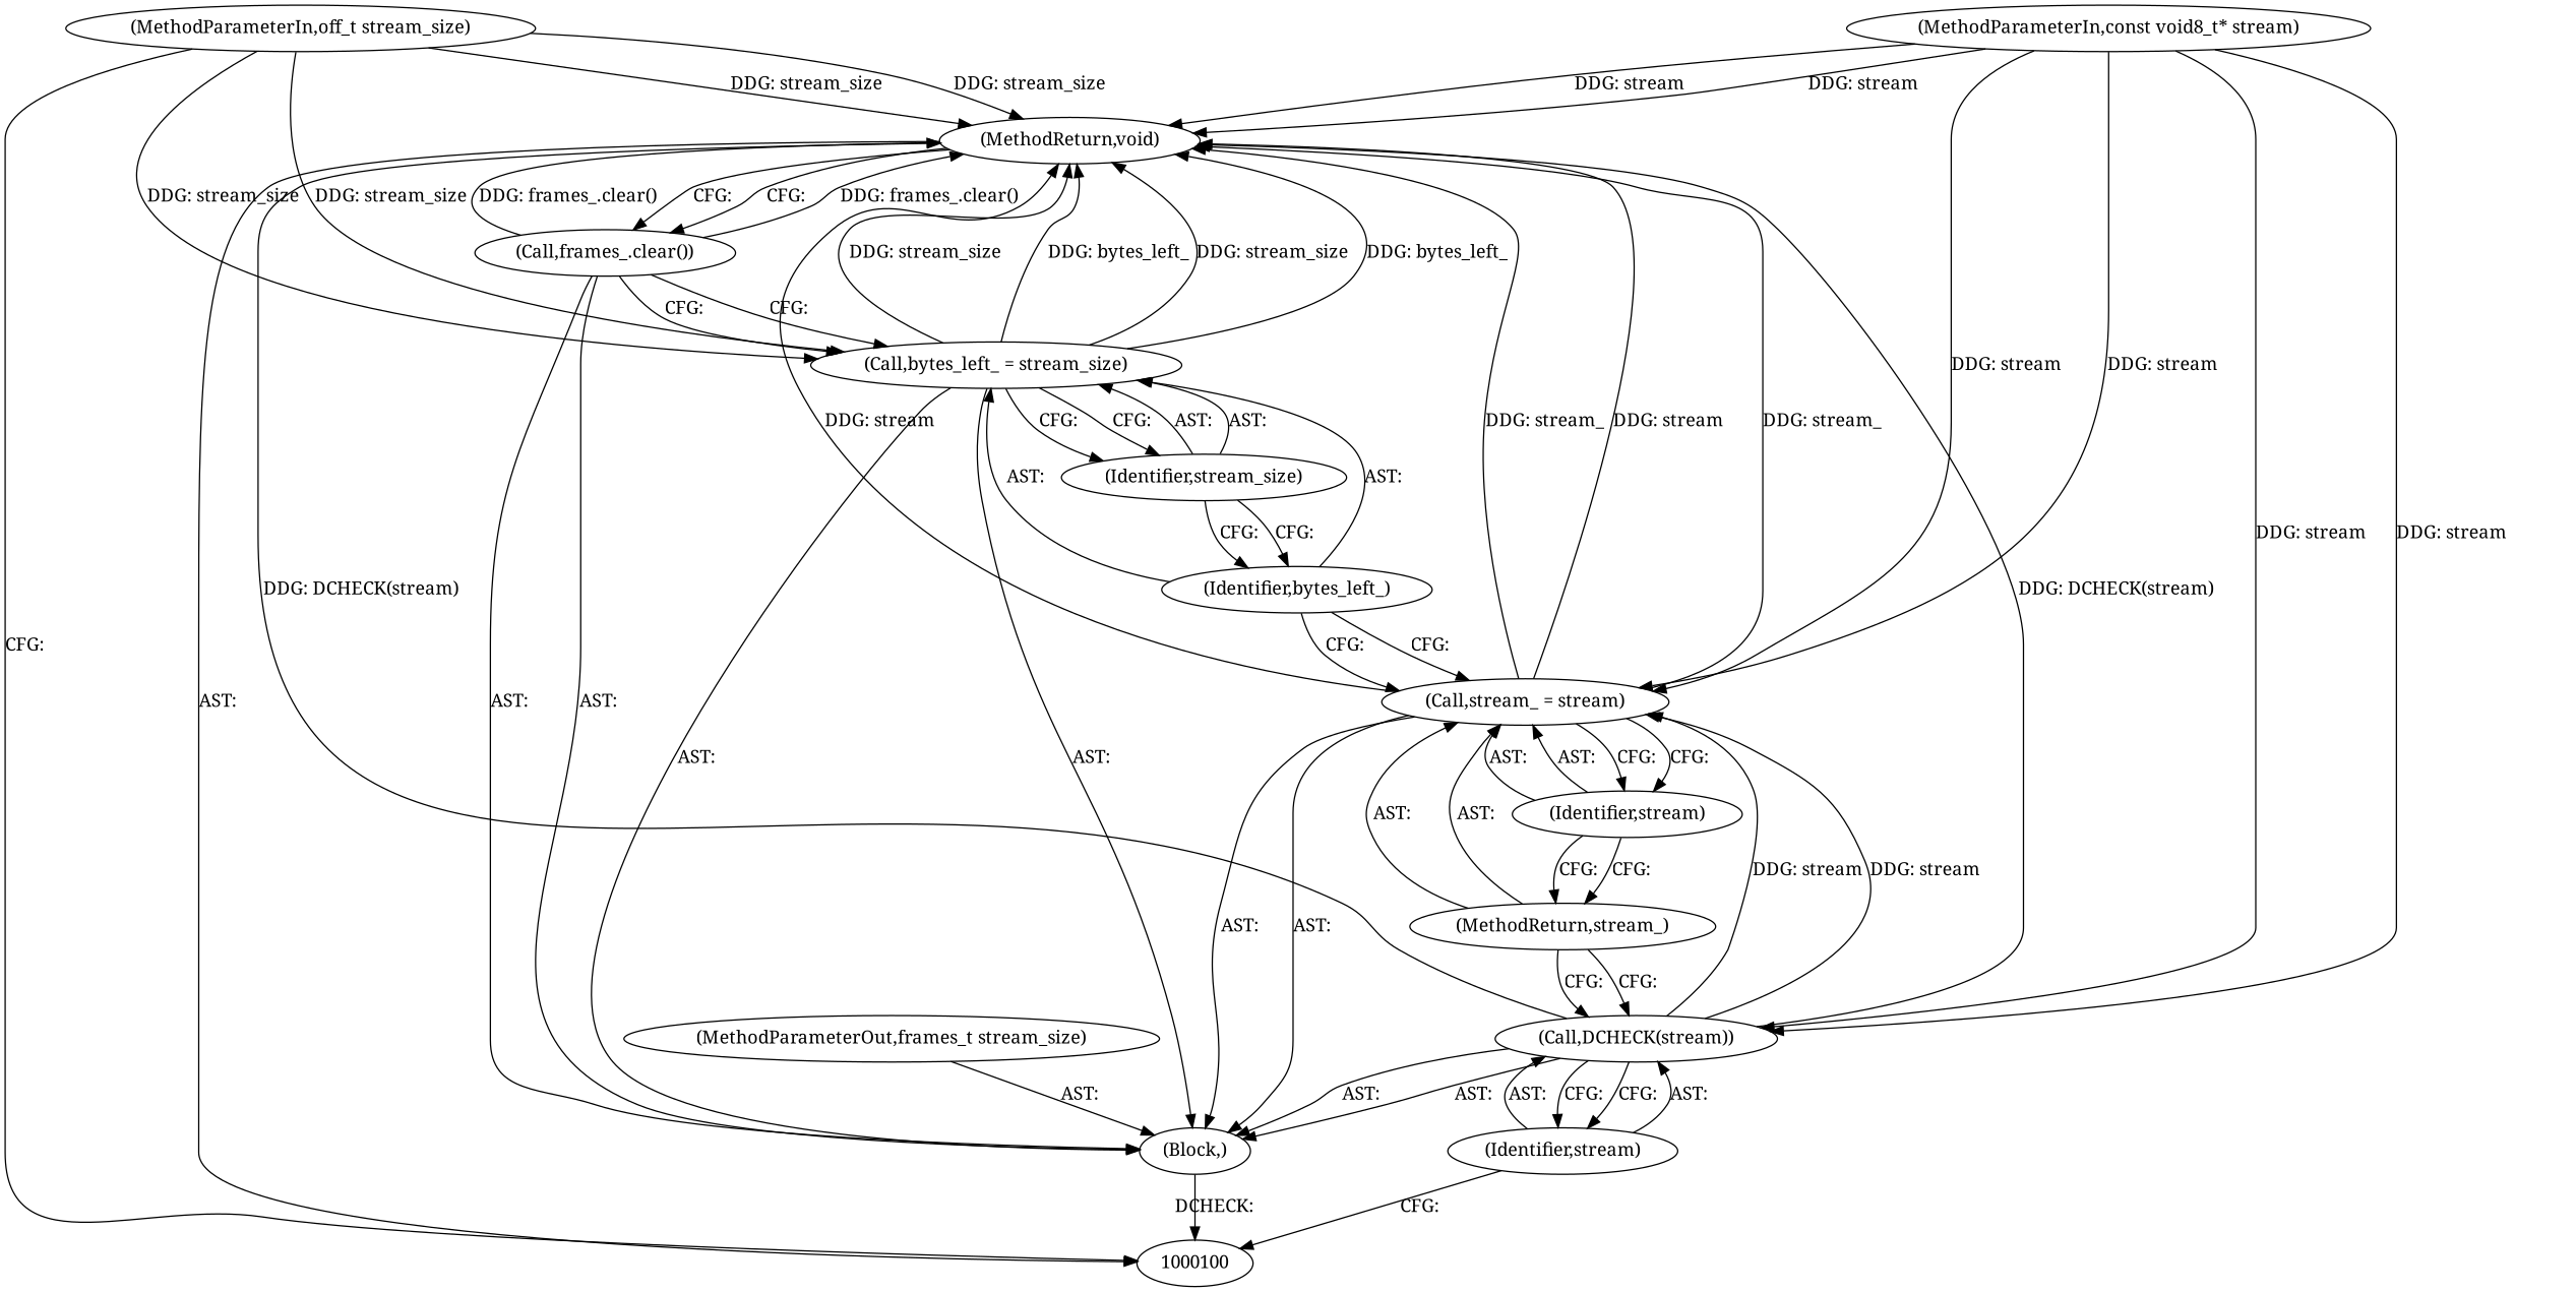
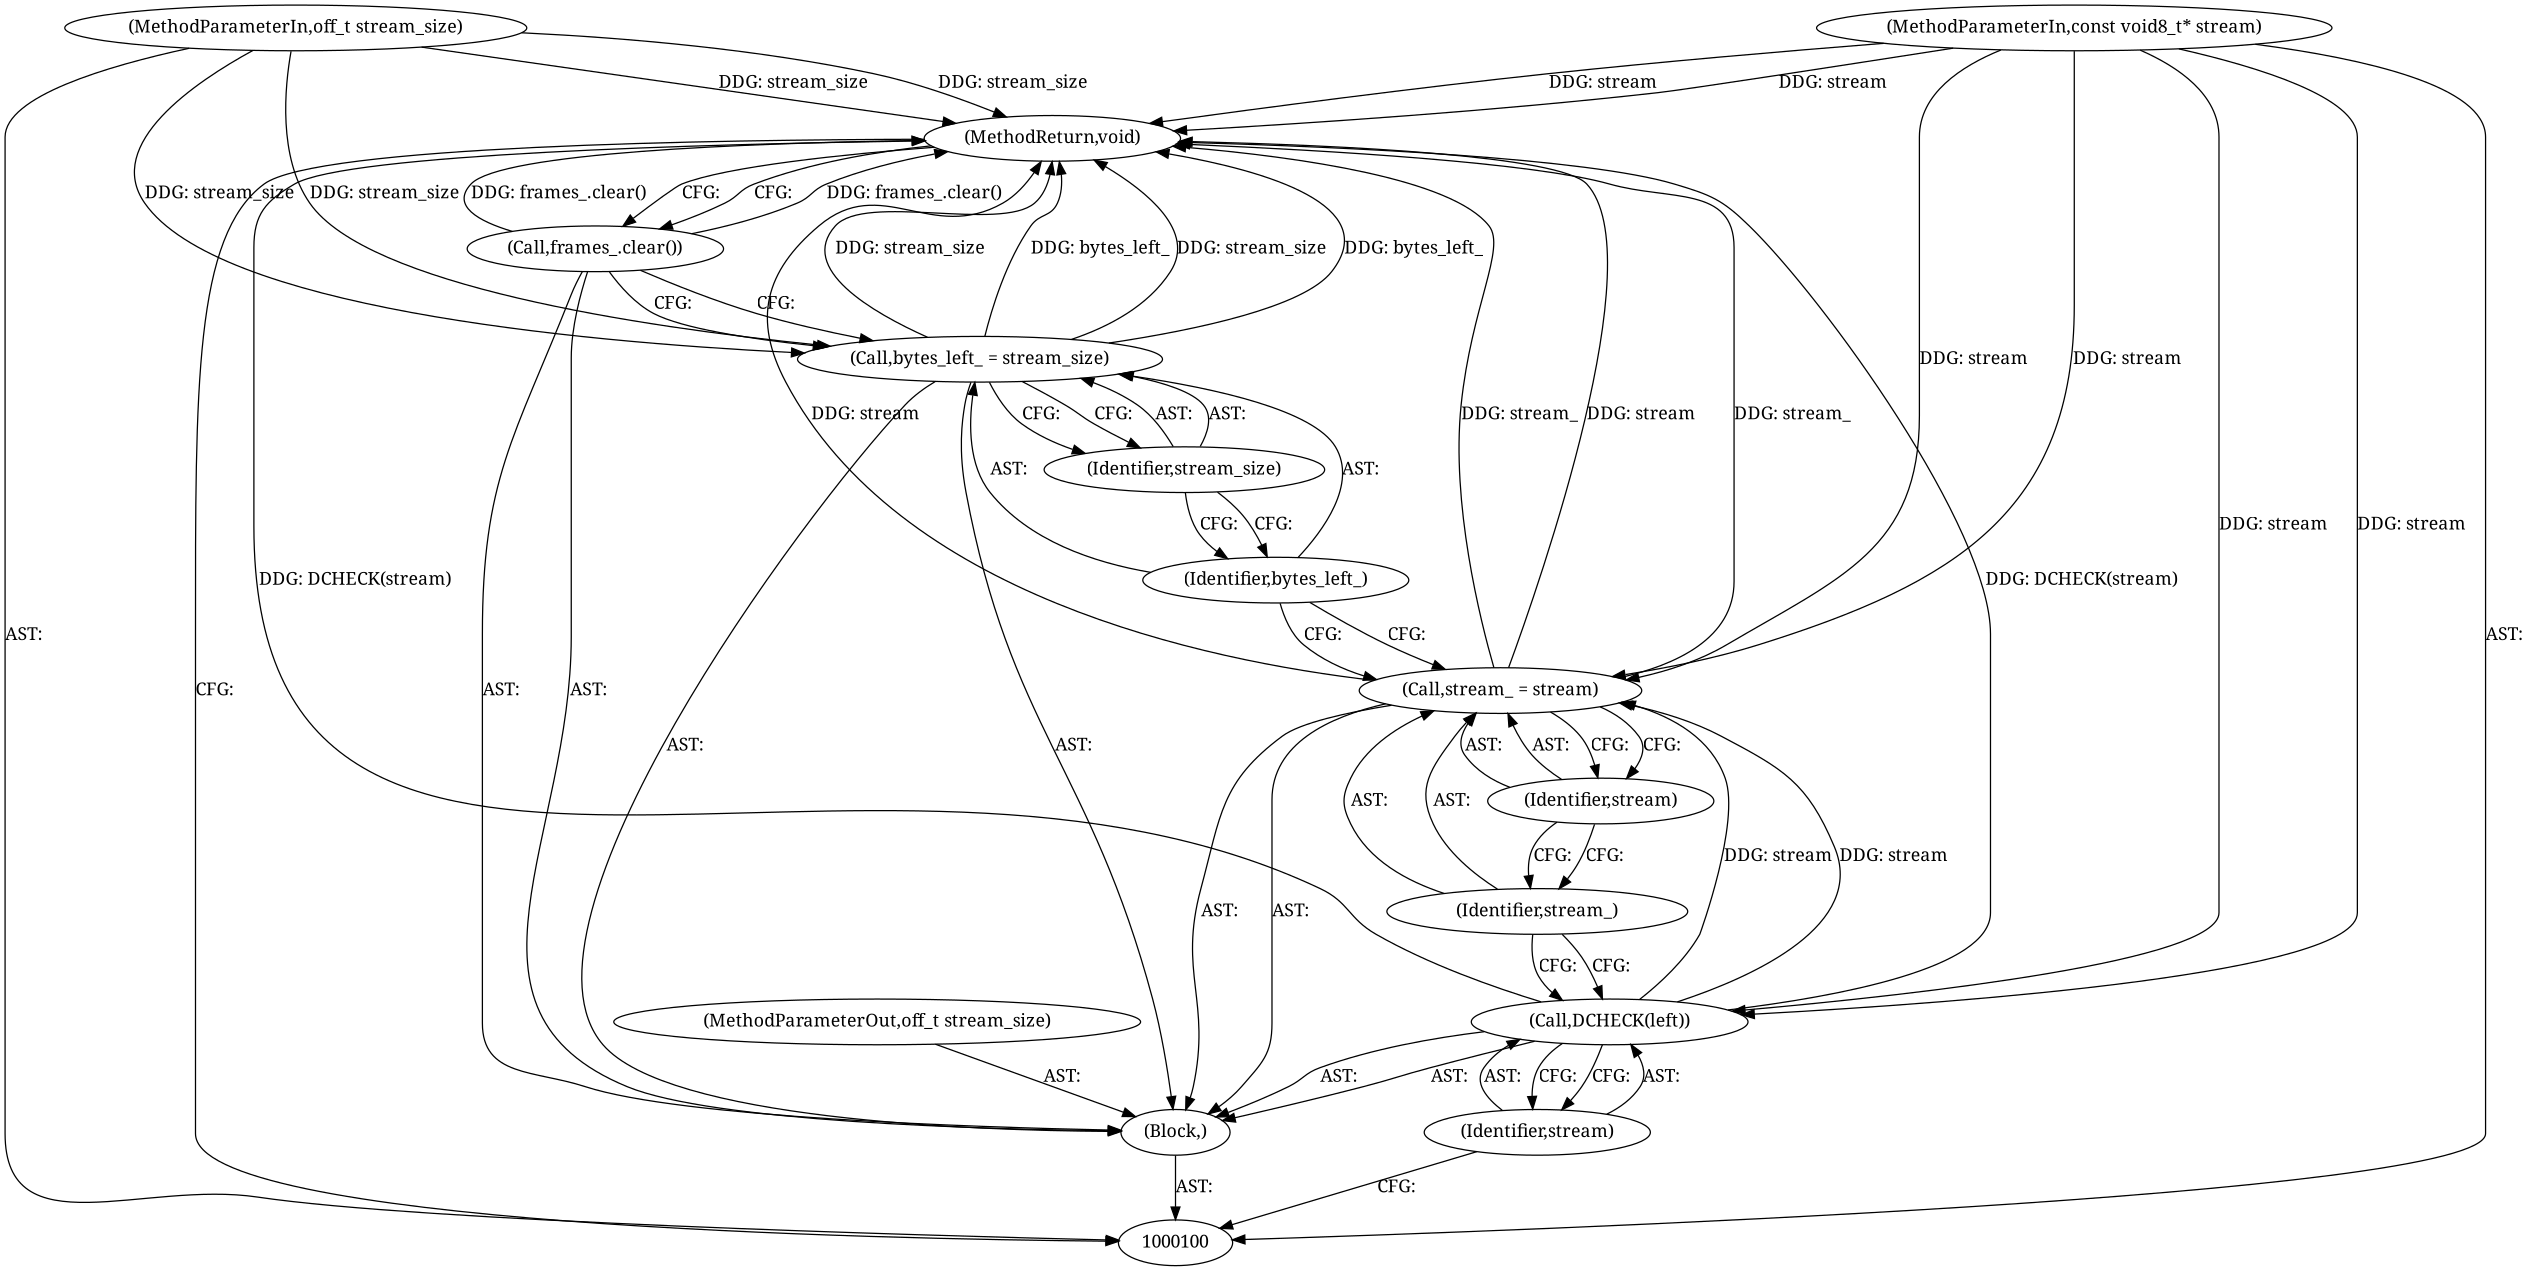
  digraph {
    fontname="Noto Serif"
    node [fontname="Noto Serif"]
    edge [fontname="Noto Serif"]
    n1 [label="(MethodReturn,void)"]
    n2 [label="(Call,frames_.clear())"]
    1000100
    n4 [label="(Call,bytes_left_ = stream_size)"]
    n5 [label="(Block,)"]
    n6 [label="(MethodParameterIn,const void8_t* stream)"]
-   n7 [label="(Call,DCHECK(stream))"]
+   n7 [label="(Call,DCHECK(left))"]
    n8 [label="(Call,stream_ = stream)"]
    n9 [label="(Identifier,stream)"]
    n10 [label="(Identifier,stream)"]
    n11 [label="(MethodParameterIn,off_t stream_size)"]
    n12 [label="(Identifier,stream_size)"]
-   n13 [label="(MethodParameterOut,frames_t stream_size)"]
-   n14 [label="(MethodReturn,stream_)"]
+   n13 [label="(MethodParameterOut,off_t stream_size)"]
+   n14 [label="(Identifier,stream_)"]
    n15 [label="(Identifier,bytes_left_)"]
    n1 -> n2 [label="CFG: "]
    n1 -> n2 [label="CFG: "]
-   n1 -> 1000100 [label="AST: "]
+   n1 -> 1000100 [label="CFG: "]
    n2 -> n1 [label="DDG: frames_.clear()"]
    n2 -> n1 [label="DDG: frames_.clear()"]
    n2 -> n4 [label="CFG: "]
    n2 -> n4 [label="CFG: "]
    n2 -> n5 [label="AST: "]
    n2 -> n5 [label="AST: "]
    n4 -> n1 [label="DDG: stream_size"]
    n4 -> n1 [label="DDG: bytes_left_"]
    n4 -> n1 [label="DDG: stream_size"]
    n4 -> n1 [label="DDG: bytes_left_"]
    n4 -> n5 [label="AST: "]
    n4 -> n5 [label="AST: "]
    n4 -> n12 [label="CFG: "]
    n4 -> n12 [label="CFG: "]
-   n5 -> 1000100 [label="DCHECK: "]
+   n5 -> 1000100 [label="AST: "]
    n6 -> n1 [label="DDG: stream"]
    n6 -> n1 [label="DDG: stream"]
+   n6 -> 1000100 [label="AST: "]
    n6 -> n7 [label="DDG: stream"]
    n6 -> n7 [label="DDG: stream"]
    n6 -> n8 [label="DDG: stream"]
    n6 -> n8 [label="DDG: stream"]
    n7 -> n1 [label="DDG: DCHECK(stream)"]
    n7 -> n1 [label="DDG: DCHECK(stream)"]
    n7 -> n5 [label="AST: "]
    n7 -> n5 [label="AST: "]
    n7 -> n8 [label="DDG: stream"]
    n7 -> n8 [label="DDG: stream"]
    n7 -> n9 [label="CFG: "]
    n7 -> n9 [label="CFG: "]
    n8 -> n1 [label="DDG: stream"]
    n8 -> n1 [label="DDG: stream_"]
    n8 -> n1 [label="DDG: stream"]
    n8 -> n1 [label="DDG: stream_"]
    n8 -> n5 [label="AST: "]
    n8 -> n5 [label="AST: "]
    n8 -> n10 [label="CFG: "]
    n8 -> n10 [label="CFG: "]
    n9 -> 1000100 [label="CFG: "]
    n9 -> n7 [label="AST: "]
    n9 -> n7 [label="AST: "]
    n10 -> n8 [label="AST: "]
    n10 -> n8 [label="AST: "]
    n10 -> n14 [label="CFG: "]
    n10 -> n14 [label="CFG: "]
    n11 -> n1 [label="DDG: stream_size"]
    n11 -> n1 [label="DDG: stream_size"]
-   n11 -> 1000100 [label="CFG: "]
+   n11 -> 1000100 [label="AST: "]
    n11 -> n4 [label="DDG: stream_size"]
    n11 -> n4 [label="DDG: stream_size"]
    n12 -> n4 [label="AST: "]
    n12 -> n4 [label="AST: "]
    n12 -> n15 [label="CFG: "]
    n12 -> n15 [label="CFG: "]
    n13 -> n5 [label="AST: "]
    n14 -> n7 [label="CFG: "]
    n14 -> n7 [label="CFG: "]
    n14 -> n8 [label="AST: "]
    n14 -> n8 [label="AST: "]
    n15 -> n4 [label="AST: "]
    n15 -> n4 [label="AST: "]
    n15 -> n8 [label="CFG: "]
    n15 -> n8 [label="CFG: "]
  }
